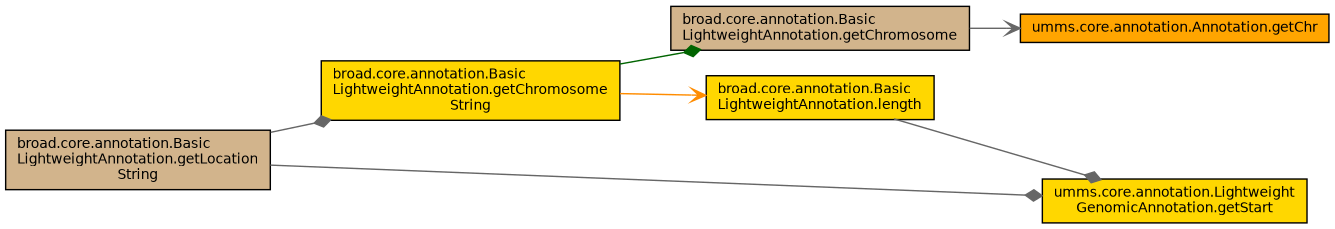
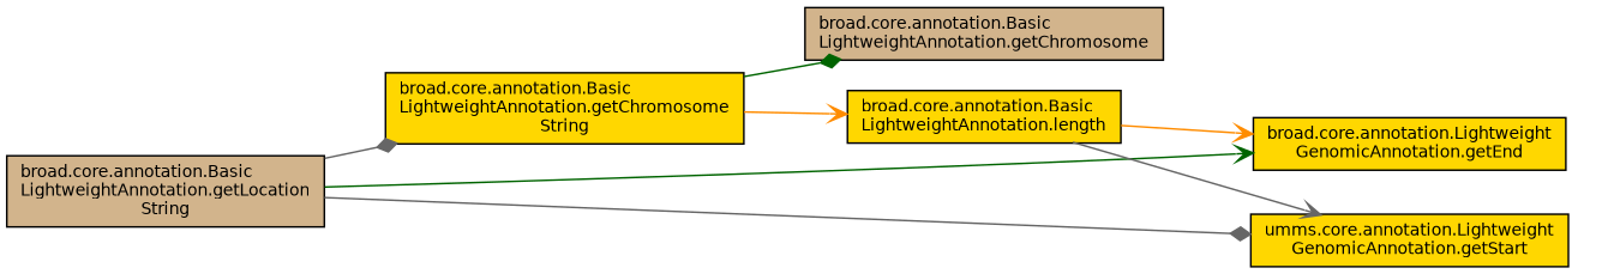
  digraph {
    rankdir=LR
    node [color=black fillcolor=gold fontname=Helvetica fontsize=10 shape=record style=filled]
    edge [arrowhead=vee color=gray40 fontname=Helvetica fontsize=10 labelfontname=Helvetica labelfontsize=10 style=solid]
    n1 [fillcolor=tan fontcolor=black height=0.2 label="broad.core.annotation.Basic\lLightweightAnnotation.getLocation\lString" width=0.4]
    n2 [height=0.2 label="broad.core.annotation.Basic\lLightweightAnnotation.getChromosome\lString" width=0.4]
+   n3 [height=0.2 label="broad.core.annotation.Lightweight\lGenomicAnnotation.getEnd" width=0.4]
    n4 [height=0.2 label="umms.core.annotation.Lightweight\lGenomicAnnotation.getStart" width=0.4]
    n5 [fillcolor=tan height=0.2 label="broad.core.annotation.Basic\lLightweightAnnotation.getChromosome" width=0.4]
    n6 [height=0.2 label="broad.core.annotation.Basic\lLightweightAnnotation.length" width=0.4]
-   n7 [fillcolor=orange height=0.2 label="umms.core.annotation.Annotation.getChr" width=0.4]
    n1 -> n2 [arrowhead=diamond]
+   n1 -> n3 [color=darkgreen]
    n1 -> n4 [arrowhead=diamond]
    n2 -> n5 [arrowhead=diamond color=darkgreen]
    n2 -> n6 [color=darkorange]
-   n5 -> n7
-   n6 -> n4 [arrowhead=diamond]
+   n6 -> n3 [color=darkorange]
+   n6 -> n4
  }
